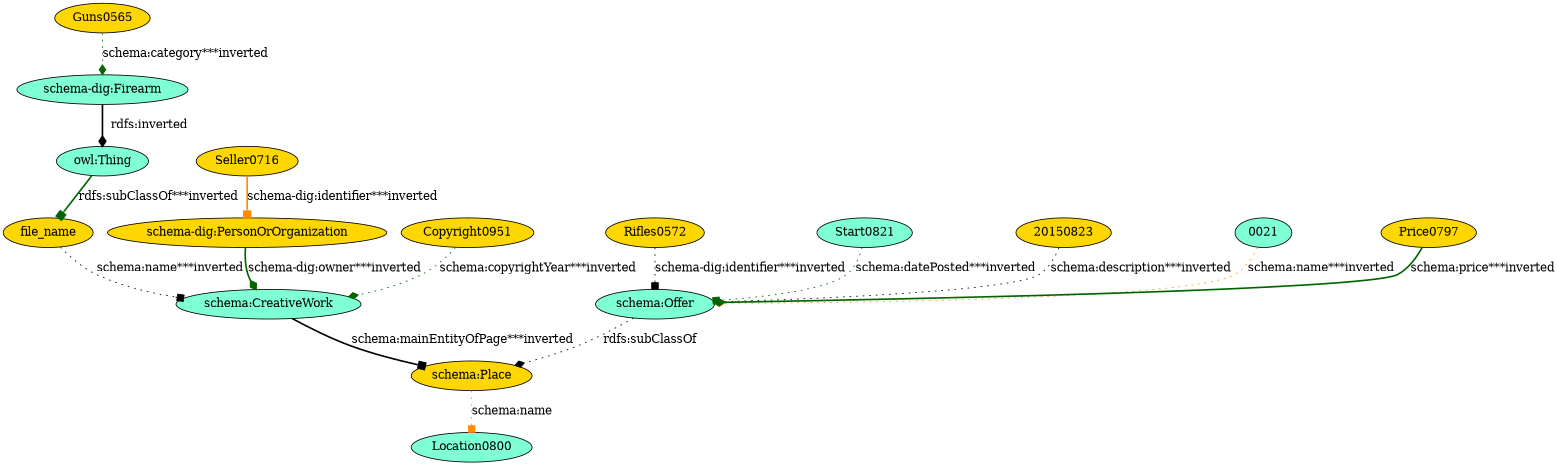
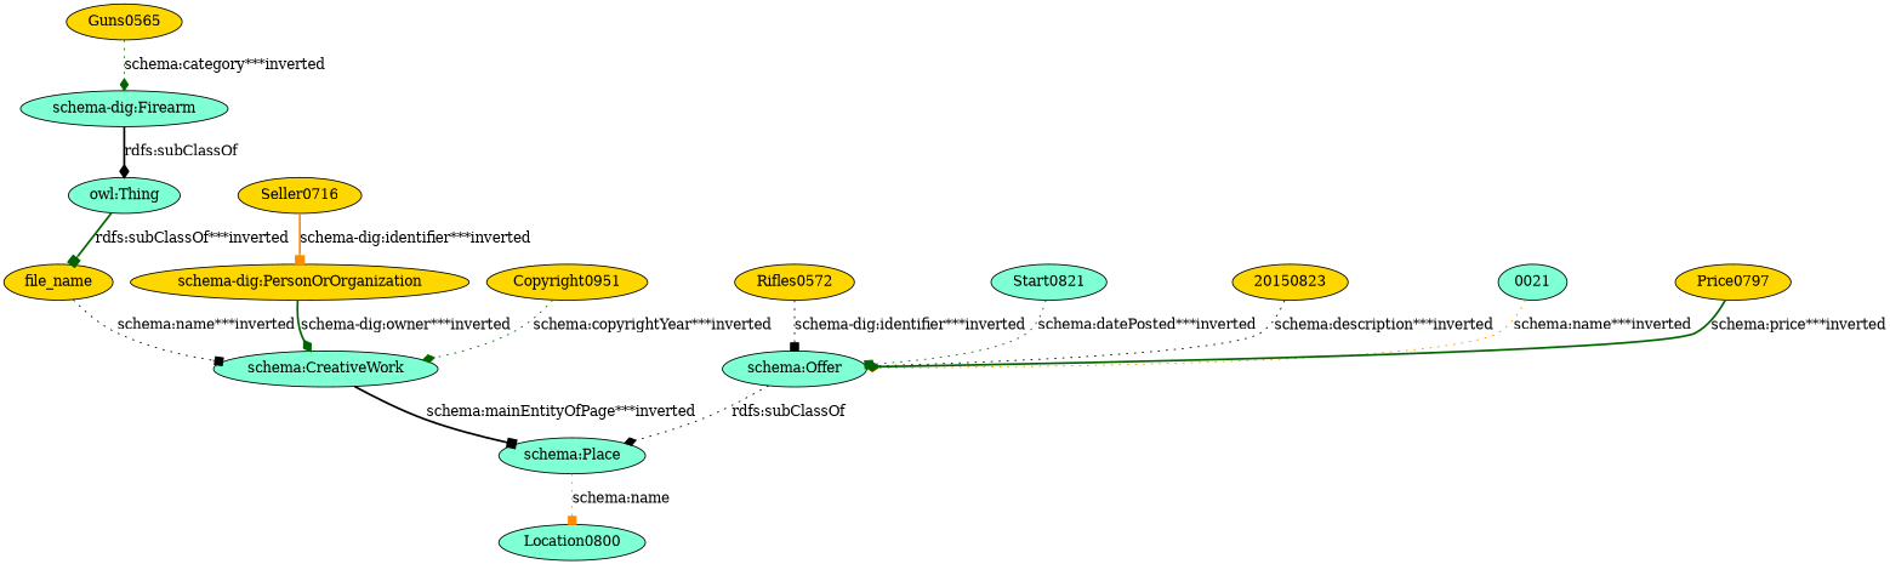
  digraph {
    node [fillcolor=gold style=filled type=attribute_name]
    edge [arrowhead=diamond color=black style=dotted type=st_property_uri weight=1]
    n1 [label=20150823]
    n2 [fillcolor=aquamarine label="schema:Offer" type=class_uri]
-   n3 [label="schema:Place" type=class_uri]
+   n3 [fillcolor=aquamarine label="schema:Place" type=class_uri]
    n4 [fillcolor=aquamarine label=0021]
    n5 [fillcolor=aquamarine label=Location0800]
    n6 [label=Copyright0951]
    n7 [fillcolor=aquamarine label="schema:CreativeWork" type=class_uri]
    n8 [label=Guns0565]
    n9 [fillcolor=aquamarine label="schema-dig:Firearm" type=class_uri]
    n10 [fillcolor=aquamarine label="owl:Thing" type=special]
    n11 [label=file_name]
    n12 [label=Price0797]
    n13 [label=Rifles0572]
    n14 [label=Seller0716]
    n15 [label="schema-dig:PersonOrOrganization" type=class_uri]
    n16 [fillcolor=aquamarine label=Start0821]
    n1 -> n2 [label="schema:description***inverted"]
    n2 -> n3 [label="rdfs:subClassOf" type=inherited weight=4]
    n3 -> n5 [arrowhead=box color=darkorange label="schema:name" weight=""]
    n4 -> n2 [color=darkorange label="schema:name***inverted"]
    n6 -> n7 [color=darkgreen label="schema:copyrightYear***inverted"]
    n7 -> n3 [arrowhead=box label="schema:mainEntityOfPage***inverted" style=bold type=inherited weight=4]
    n8 -> n9 [color=darkgreen label="schema:category***inverted"]
-   n9 -> n10 [label="rdfs:inverted" style=bold type=inherited weight=0.3333333333333333]
+   n9 -> n10 [label="rdfs:subClassOf" style=bold type=inherited weight=0.3333333333333333]
    n10 -> n11 [arrowhead=box color=darkgreen label="rdfs:subClassOf***inverted" style=bold type=inherited weight=0.3333333333333333]
    n11 -> n7 [arrowhead=box label="schema:name***inverted"]
    n12 -> n2 [color=darkgreen label="schema:price***inverted" style=bold]
    n13 -> n2 [arrowhead=box label="schema-dig:identifier***inverted"]
    n14 -> n15 [arrowhead=box color=darkorange label="schema-dig:identifier***inverted" style=bold]
    n15 -> n7 [color=darkgreen label="schema-dig:owner***inverted" style=bold type=inherited weight=4]
    n16 -> n2 [arrowhead=box color=darkgreen label="schema:datePosted***inverted"]
  }
